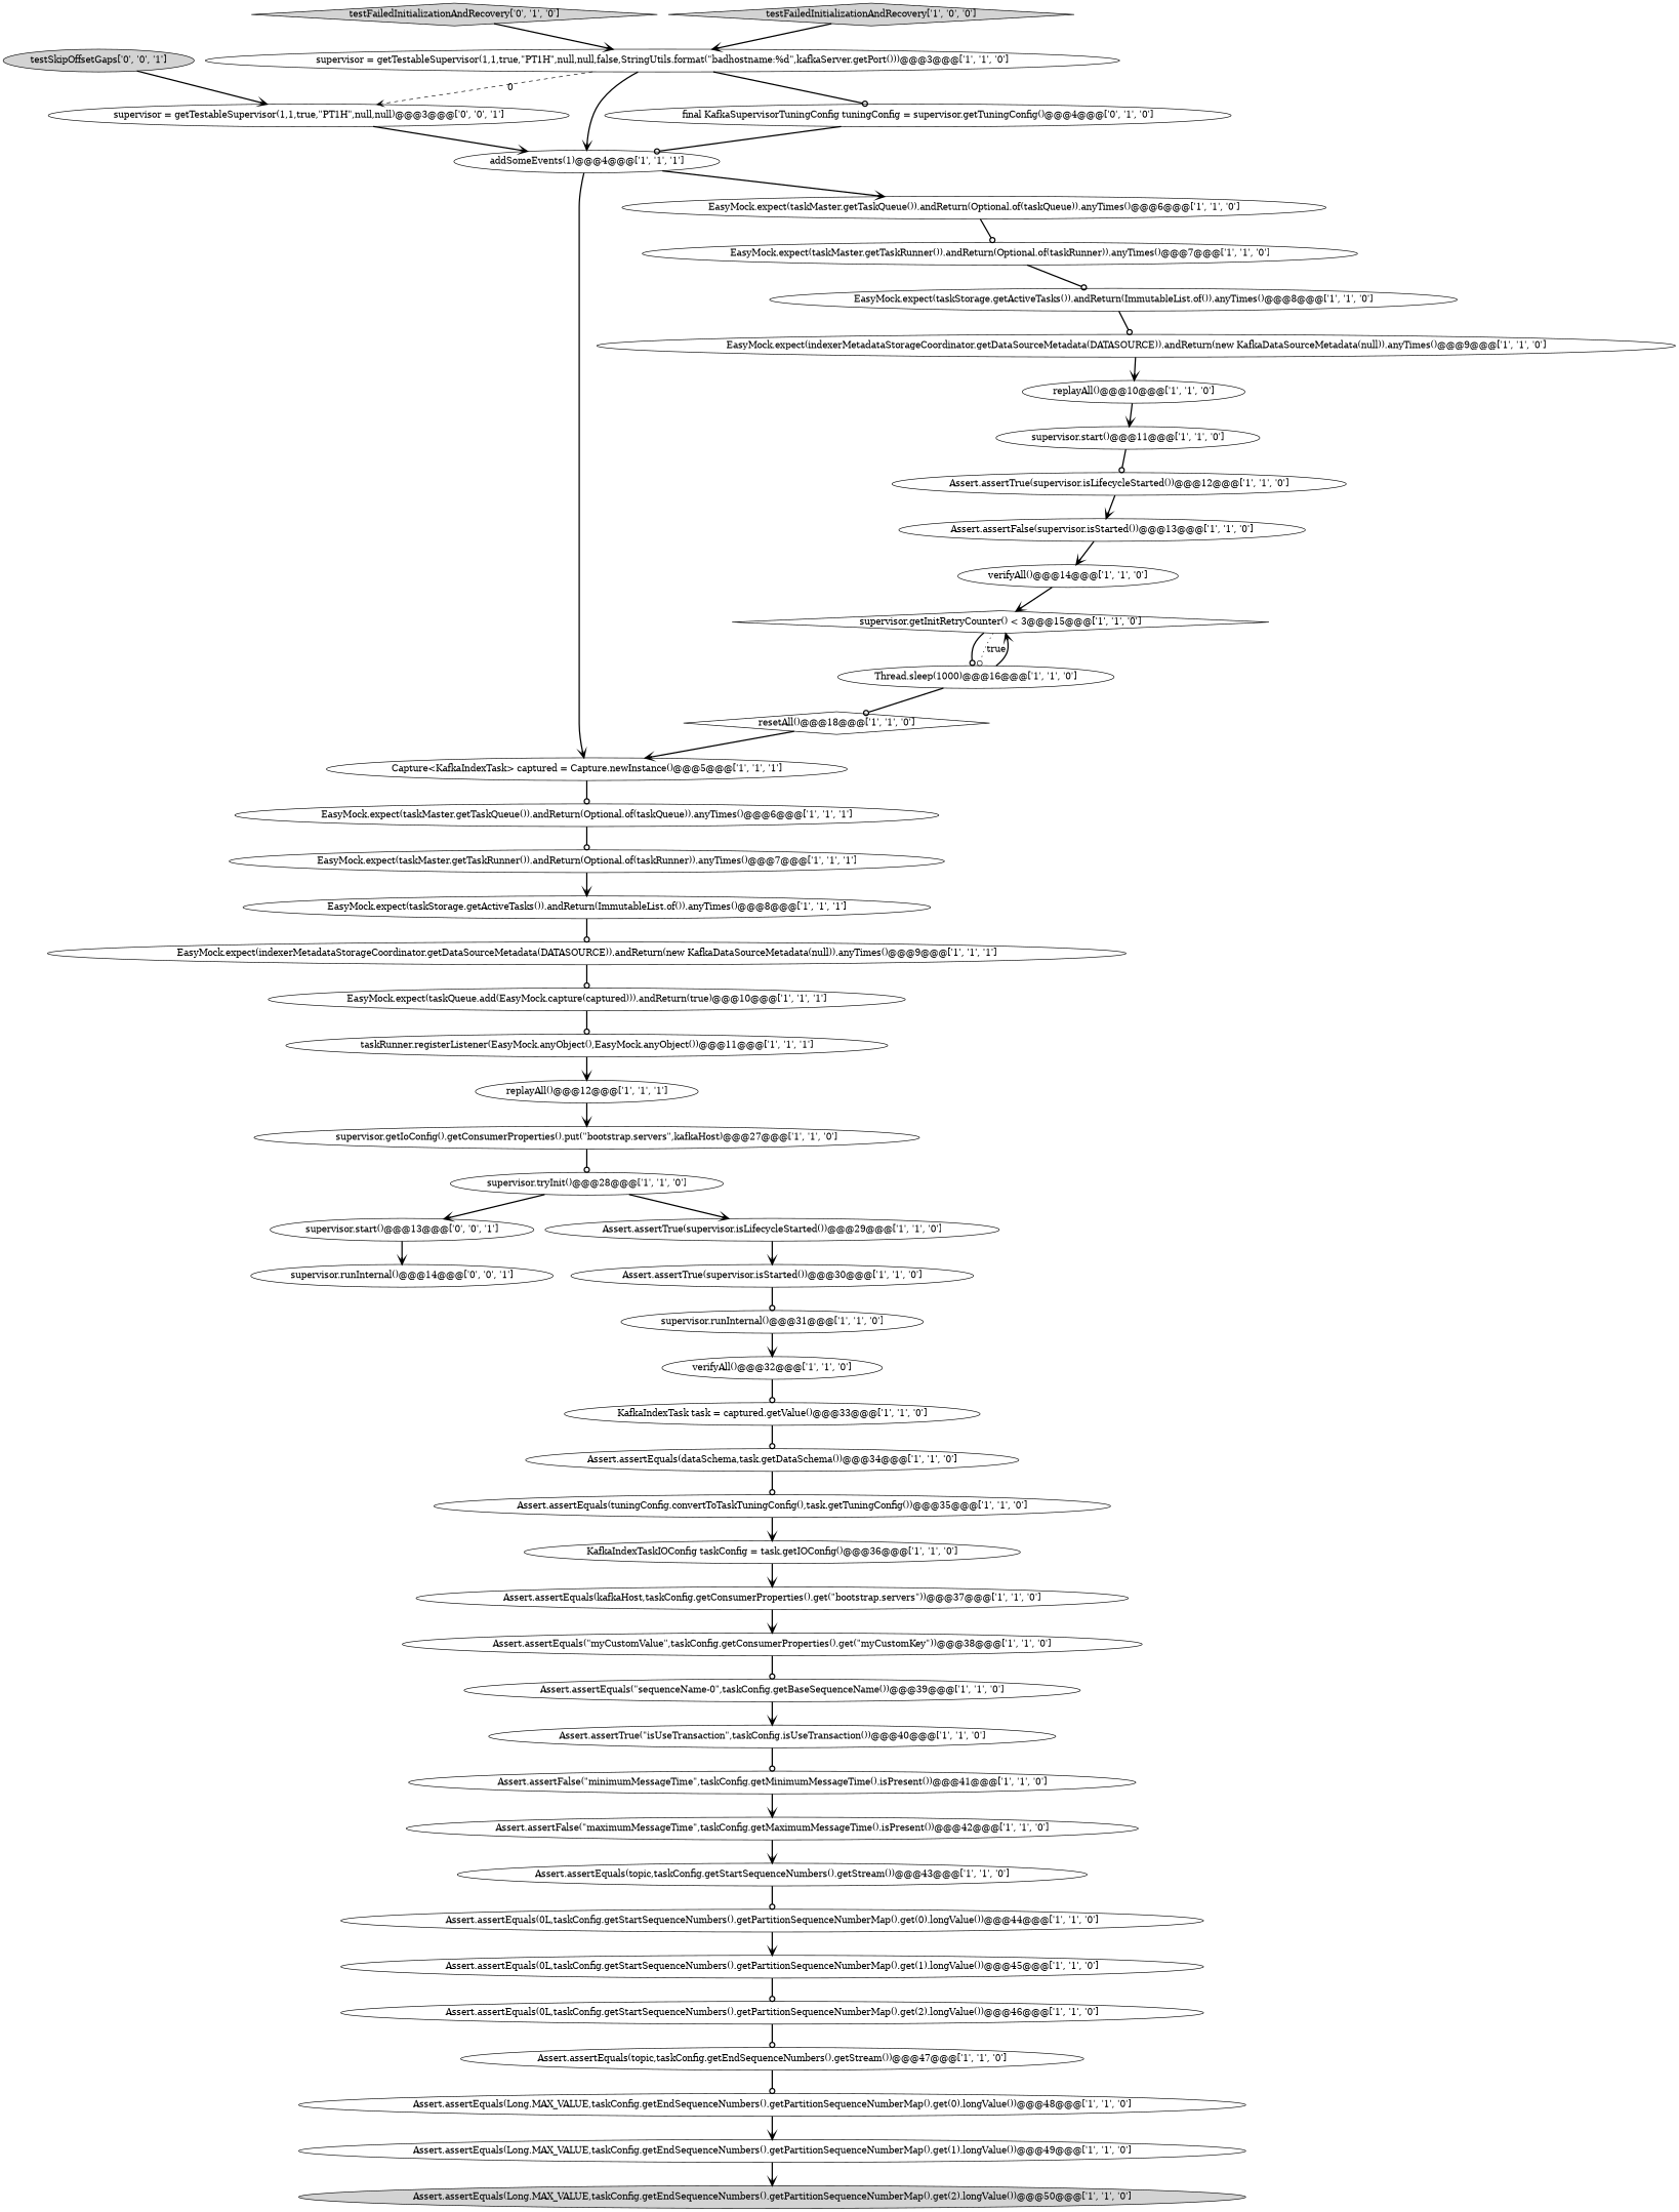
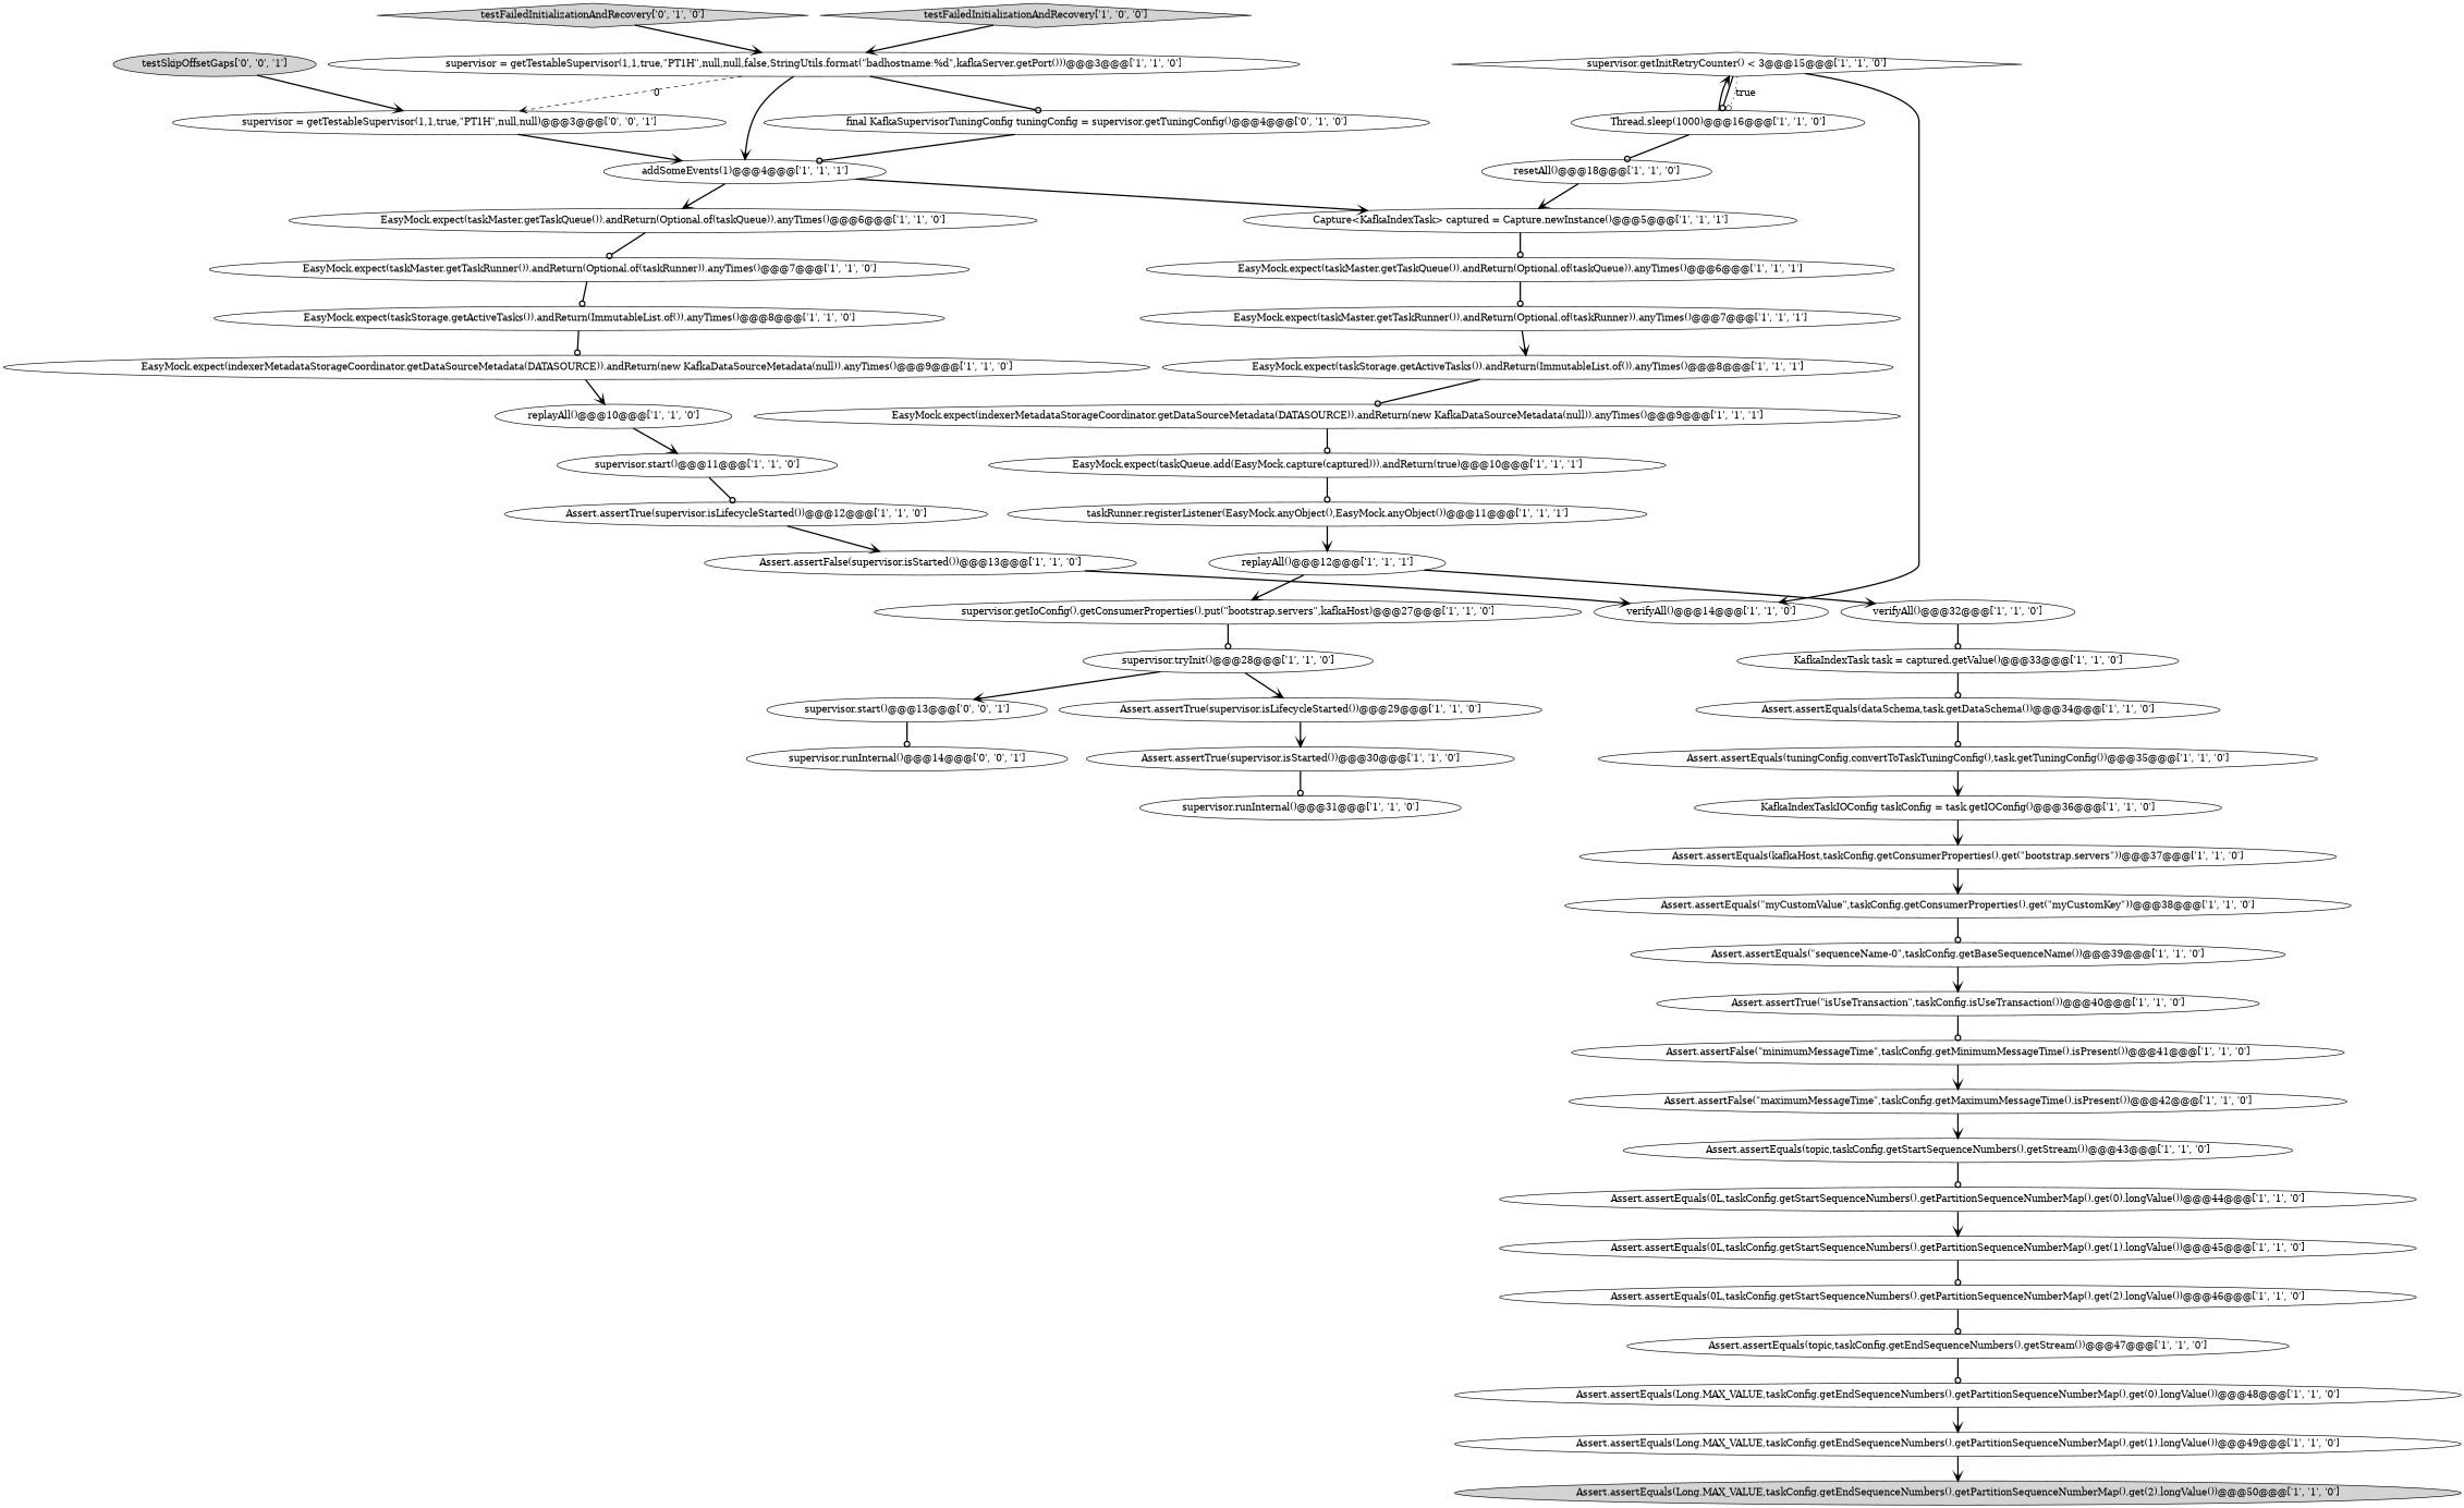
  digraph {
    node [fillcolor=white shape=ellipse style=filled]
    edge [arrowhead=vee style=bold]
    n1 [label="Assert.assertTrue(supervisor.isStarted())@@@30@@@['1', '1', '0']"]
    n2 [label="supervisor.runInternal()@@@31@@@['1', '1', '0']"]
    n3 [label="verifyAll()@@@32@@@['1', '1', '0']"]
    n4 [label="Assert.assertEquals(0L,taskConfig.getStartSequenceNumbers().getPartitionSequenceNumberMap().get(0).longValue())@@@44@@@['1', '1', '0']"]
    n5 [label="Assert.assertEquals(0L,taskConfig.getStartSequenceNumbers().getPartitionSequenceNumberMap().get(1).longValue())@@@45@@@['1', '1', '0']"]
    n6 [label="Assert.assertEquals(0L,taskConfig.getStartSequenceNumbers().getPartitionSequenceNumberMap().get(2).longValue())@@@46@@@['1', '1', '0']"]
    n7 [label="EasyMock.expect(taskMaster.getTaskRunner()).andReturn(Optional.of(taskRunner)).anyTimes()@@@7@@@['1', '1', '0']"]
    n8 [label="EasyMock.expect(taskStorage.getActiveTasks()).andReturn(ImmutableList.of()).anyTimes()@@@8@@@['1', '1', '0']"]
    n9 [label="EasyMock.expect(indexerMetadataStorageCoordinator.getDataSourceMetadata(DATASOURCE)).andReturn(new KafkaDataSourceMetadata(null)).anyTimes()@@@9@@@['1', '1', '0']"]
    n10 [fillcolor=lightgray label="testFailedInitializationAndRecovery['0', '1', '0']" shape=diamond]
    n11 [label="supervisor = getTestableSupervisor(1,1,true,\"PT1H\",null,null,false,StringUtils.format(\"badhostname:%d\",kafkaServer.getPort()))@@@3@@@['1', '1', '0']"]
    n12 [label="addSomeEvents(1)@@@4@@@['1', '1', '1']"]
    n13 [label="supervisor = getTestableSupervisor(1,1,true,\"PT1H\",null,null)@@@3@@@['0', '0', '1']"]
    n14 [label="final KafkaSupervisorTuningConfig tuningConfig = supervisor.getTuningConfig()@@@4@@@['0', '1', '0']"]
    n15 [label="Assert.assertEquals(Long.MAX_VALUE,taskConfig.getEndSequenceNumbers().getPartitionSequenceNumberMap().get(1).longValue())@@@49@@@['1', '1', '0']"]
    n16 [fillcolor=lightgray label="Assert.assertEquals(Long.MAX_VALUE,taskConfig.getEndSequenceNumbers().getPartitionSequenceNumberMap().get(2).longValue())@@@50@@@['1', '1', '0']"]
    n17 [label="Assert.assertEquals(topic,taskConfig.getEndSequenceNumbers().getStream())@@@47@@@['1', '1', '0']"]
    n18 [label="Assert.assertEquals(Long.MAX_VALUE,taskConfig.getEndSequenceNumbers().getPartitionSequenceNumberMap().get(0).longValue())@@@48@@@['1', '1', '0']"]
    n19 [label="Capture<KafkaIndexTask> captured = Capture.newInstance()@@@5@@@['1', '1', '1']"]
    n20 [label="EasyMock.expect(taskMaster.getTaskQueue()).andReturn(Optional.of(taskQueue)).anyTimes()@@@6@@@['1', '1', '0']"]
    n21 [label="EasyMock.expect(taskMaster.getTaskQueue()).andReturn(Optional.of(taskQueue)).anyTimes()@@@6@@@['1', '1', '1']"]
    n22 [label="EasyMock.expect(taskMaster.getTaskRunner()).andReturn(Optional.of(taskRunner)).anyTimes()@@@7@@@['1', '1', '1']"]
    n23 [label="EasyMock.expect(taskStorage.getActiveTasks()).andReturn(ImmutableList.of()).anyTimes()@@@8@@@['1', '1', '1']"]
    n24 [label="EasyMock.expect(indexerMetadataStorageCoordinator.getDataSourceMetadata(DATASOURCE)).andReturn(new KafkaDataSourceMetadata(null)).anyTimes()@@@9@@@['1', '1', '1']"]
    n25 [label="Assert.assertEquals(topic,taskConfig.getStartSequenceNumbers().getStream())@@@43@@@['1', '1', '0']"]
    n26 [label="supervisor.getIoConfig().getConsumerProperties().put(\"bootstrap.servers\",kafkaHost)@@@27@@@['1', '1', '0']"]
    n27 [label="supervisor.tryInit()@@@28@@@['1', '1', '0']"]
    n28 [label="supervisor.start()@@@13@@@['0', '0', '1']"]
    n29 [label="Assert.assertTrue(supervisor.isLifecycleStarted())@@@29@@@['1', '1', '0']"]
    n30 [label="Assert.assertFalse(supervisor.isStarted())@@@13@@@['1', '1', '0']"]
    n31 [label="verifyAll()@@@14@@@['1', '1', '0']"]
    n32 [label="supervisor.getInitRetryCounter() < 3@@@15@@@['1', '1', '0']" shape=diamond]
    n33 [label="replayAll()@@@10@@@['1', '1', '0']"]
    n34 [label="KafkaIndexTask task = captured.getValue()@@@33@@@['1', '1', '0']"]
    n35 [label="Assert.assertEquals(dataSchema,task.getDataSchema())@@@34@@@['1', '1', '0']"]
    n36 [label="Assert.assertEquals(tuningConfig.convertToTaskTuningConfig(),task.getTuningConfig())@@@35@@@['1', '1', '0']"]
    n37 [fillcolor=lightgray label="testSkipOffsetGaps['0', '0', '1']"]
    n38 [label="supervisor.start()@@@11@@@['1', '1', '0']"]
    n39 [label="supervisor.runInternal()@@@14@@@['0', '0', '1']"]
    n40 [label="Thread.sleep(1000)@@@16@@@['1', '1', '0']"]
    n41 [label="EasyMock.expect(taskQueue.add(EasyMock.capture(captured))).andReturn(true)@@@10@@@['1', '1', '1']"]
    n42 [label="taskRunner.registerListener(EasyMock.anyObject(),EasyMock.anyObject())@@@11@@@['1', '1', '1']"]
-   n43 [label="resetAll()@@@18@@@['1', '1', '0']" shape=diamond]
+   n43 [label="resetAll()@@@18@@@['1', '1', '0']"]
    n44 [label="Assert.assertTrue(\"isUseTransaction\",taskConfig.isUseTransaction())@@@40@@@['1', '1', '0']"]
    n45 [label="Assert.assertFalse(\"minimumMessageTime\",taskConfig.getMinimumMessageTime().isPresent())@@@41@@@['1', '1', '0']"]
    n46 [label="Assert.assertFalse(\"maximumMessageTime\",taskConfig.getMaximumMessageTime().isPresent())@@@42@@@['1', '1', '0']"]
    n47 [label="Assert.assertTrue(supervisor.isLifecycleStarted())@@@12@@@['1', '1', '0']"]
    n48 [label="replayAll()@@@12@@@['1', '1', '1']"]
    n49 [label="Assert.assertEquals(kafkaHost,taskConfig.getConsumerProperties().get(\"bootstrap.servers\"))@@@37@@@['1', '1', '0']"]
    n50 [label="Assert.assertEquals(\"myCustomValue\",taskConfig.getConsumerProperties().get(\"myCustomKey\"))@@@38@@@['1', '1', '0']"]
    n51 [label="Assert.assertEquals(\"sequenceName-0\",taskConfig.getBaseSequenceName())@@@39@@@['1', '1', '0']"]
    n52 [fillcolor=lightgray label="testFailedInitializationAndRecovery['1', '0', '0']" shape=diamond]
    n53 [label="KafkaIndexTaskIOConfig taskConfig = task.getIOConfig()@@@36@@@['1', '1', '0']"]
    n1 -> n2 [arrowhead=odot]
-   n2 -> n3
+   n48 -> n3
    n3 -> n34 [arrowhead=odot]
    n4 -> n5
    n5 -> n6 [arrowhead=odot]
    n6 -> n17 [arrowhead=odot]
    n7 -> n8 [arrowhead=odot]
    n8 -> n9 [arrowhead=odot]
    n9 -> n33
    n10 -> n11
    n11 -> n12
    n11 -> n13 [label=0 style=dashed]
    n11 -> n14 [arrowhead=odot]
    n12 -> n19
    n12 -> n20
    n13 -> n12
    n14 -> n12 [arrowhead=odot]
    n15 -> n16
    n17 -> n18 [arrowhead=odot]
    n18 -> n15
    n19 -> n21 [arrowhead=odot]
    n20 -> n7 [arrowhead=odot]
    n21 -> n22 [arrowhead=odot]
    n22 -> n23
    n23 -> n24 [arrowhead=odot]
    n24 -> n41 [arrowhead=odot]
    n25 -> n4 [arrowhead=odot]
    n26 -> n27 [arrowhead=odot]
    n27 -> n28
    n27 -> n29
-   n28 -> n39
+   n28 -> n39 [arrowhead=odot]
    n29 -> n1
    n30 -> n31
-   n31 -> n32
+   n32 -> n31
    n32 -> n40 [arrowhead=odot]
    n32 -> n40 [arrowhead=odot label=true style=dotted]
    n33 -> n38
    n34 -> n35 [arrowhead=odot]
    n35 -> n36 [arrowhead=odot]
    n36 -> n53
    n37 -> n13
    n38 -> n47 [arrowhead=odot]
    n40 -> n32
    n40 -> n43 [arrowhead=odot]
    n41 -> n42 [arrowhead=odot]
    n42 -> n48
    n43 -> n19
    n44 -> n45 [arrowhead=odot]
    n45 -> n46
    n46 -> n25
    n47 -> n30
    n48 -> n26
    n49 -> n50
    n50 -> n51 [arrowhead=odot]
    n51 -> n44
    n52 -> n11
    n53 -> n49
  }
